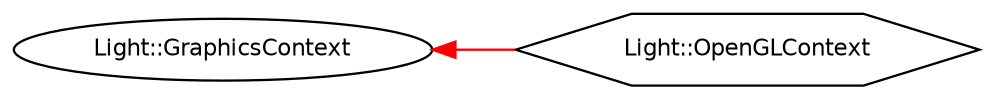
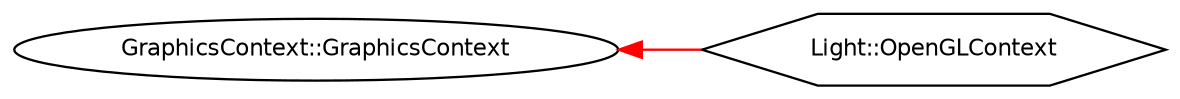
  digraph {
    rankdir=LR
    fontname="DejaVu Sans"
    node [color=black fillcolor=white fontname="DejaVu Sans" fontsize=10 style=filled]
-   n1 [height=0.2 label="Light::GraphicsContext" shape=ellipse width=0.4]
+   n1 [height=0.2 label="GraphicsContext::GraphicsContext" shape=ellipse width=0.4]
    n2 [height=0.2 label="Light::OpenGLContext" shape=hexagon width=0.4]
    n1 -> n2 [color=red dir=back fontname="DejaVu Sans" fontsize=10 labelfontname=Helvetica labelfontsize=10 style=solid]
  }
